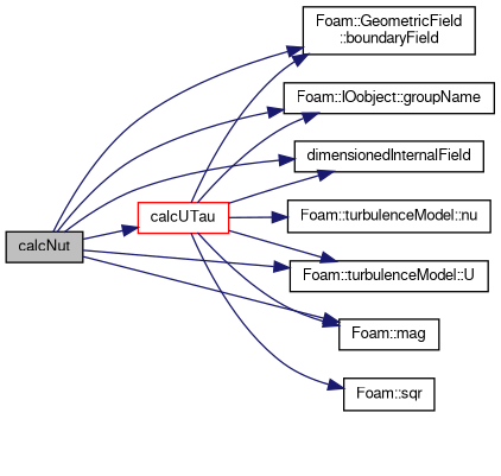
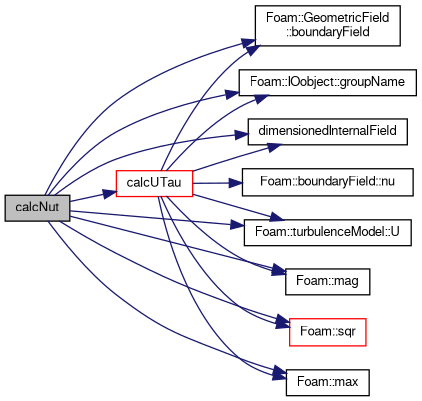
  digraph {
    rankdir=LR
    node [color=black fontname=FreeSans fontsize=10 shape=record]
    edge [color=midnightblue fontname=FreeSans fontsize=10 labelfontname=FreeSans labelfontsize=10 style=solid]
    n1 [fillcolor=grey75 fontcolor=black height=0.2 label=calcNut style=filled width=0.4]
    n2 [height=0.2 label="Foam::GeometricField\l::boundaryField" width=0.4]
    n3 [color=red height=0.2 label=calcUTau width=0.4]
    n4 [height=0.2 label="Foam::IOobject::groupName" width=0.4]
    n5 [height=0.2 label=dimensionedInternalField width=0.4]
    n6 [height=0.2 label="Foam::turbulenceModel::U" width=0.4]
    n7 [height=0.2 label="Foam::mag" width=0.4]
-   n8 [height=0.2 label="Foam::sqr" width=0.4]
-   n10 [height=0.2 label="Foam::turbulenceModel::nu" width=0.4]
+   n8 [color=red height=0.2 label="Foam::sqr" width=0.4]
+   n9 [height=0.2 label="Foam::max" width=0.4]
+   n10 [height=0.2 label="Foam::boundaryField::nu" width=0.4]
    n1 -> n2
    n1 -> n3
    n1 -> n4
    n1 -> n5
    n1 -> n6
    n1 -> n7
+   n1 -> n8
+   n1 -> n9
    n3 -> n2
    n3 -> n4
    n3 -> n5
    n3 -> n6
    n3 -> n7
    n3 -> n8
+   n3 -> n9
    n3 -> n10
  }
